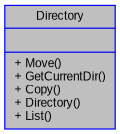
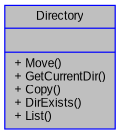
  digraph {
    fontname="Liberation Sans"
-   n1 [color=blue fillcolor=grey75 fontcolor=black fontname="Liberation Sans" fontsize=10 height=0.2 label="{Directory\n||+ Move()\l+ GetCurrentDir()\l+ Copy()\l+ Directory()\l+ List()\l}" shape=record style=filled width=0.4]
+   n1 [color=blue fillcolor=grey75 fontcolor=black fontname="Liberation Sans" fontsize=10 height=0.2 label="{Directory\n||+ Move()\l+ GetCurrentDir()\l+ Copy()\l+ DirExists()\l+ List()\l}" shape=record style=filled width=0.4]
  }
